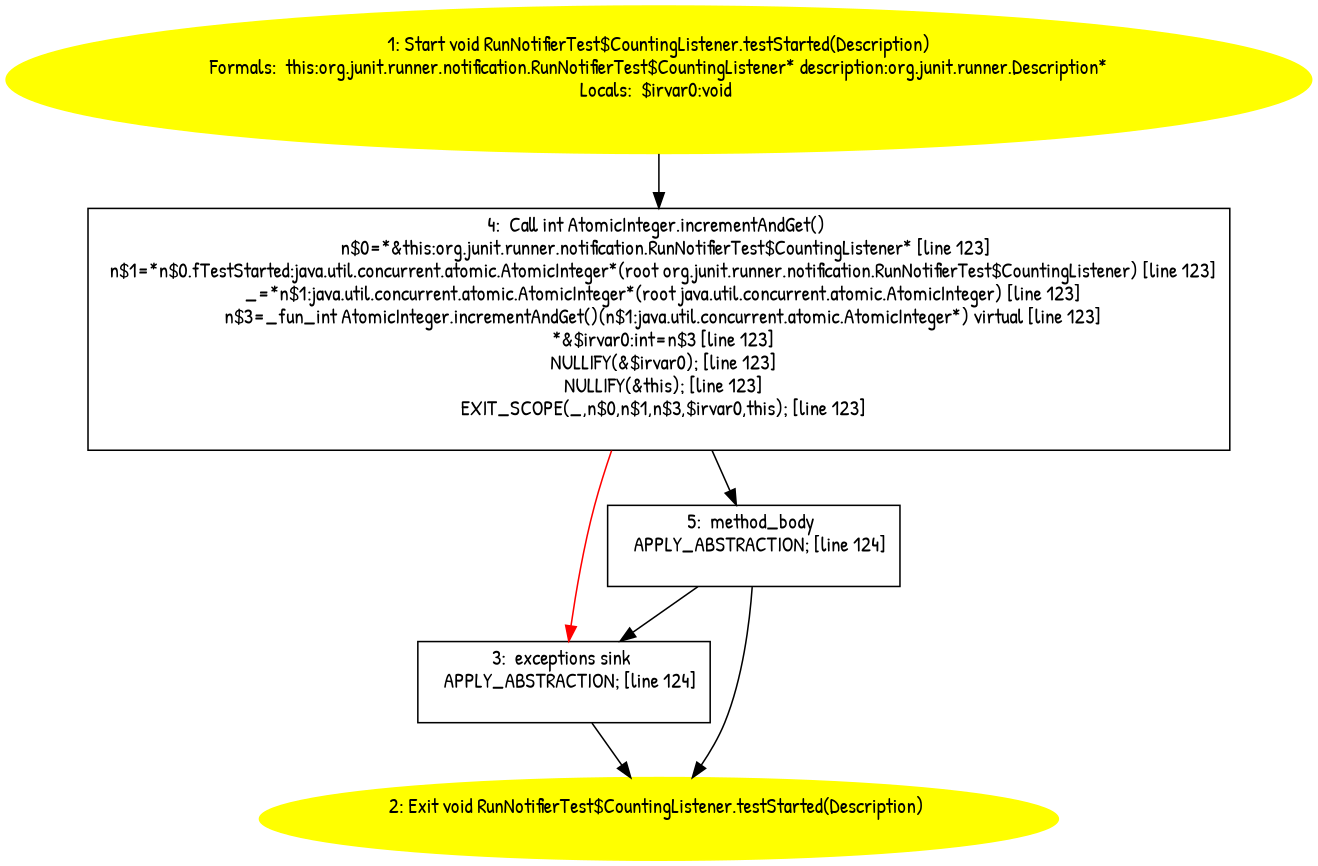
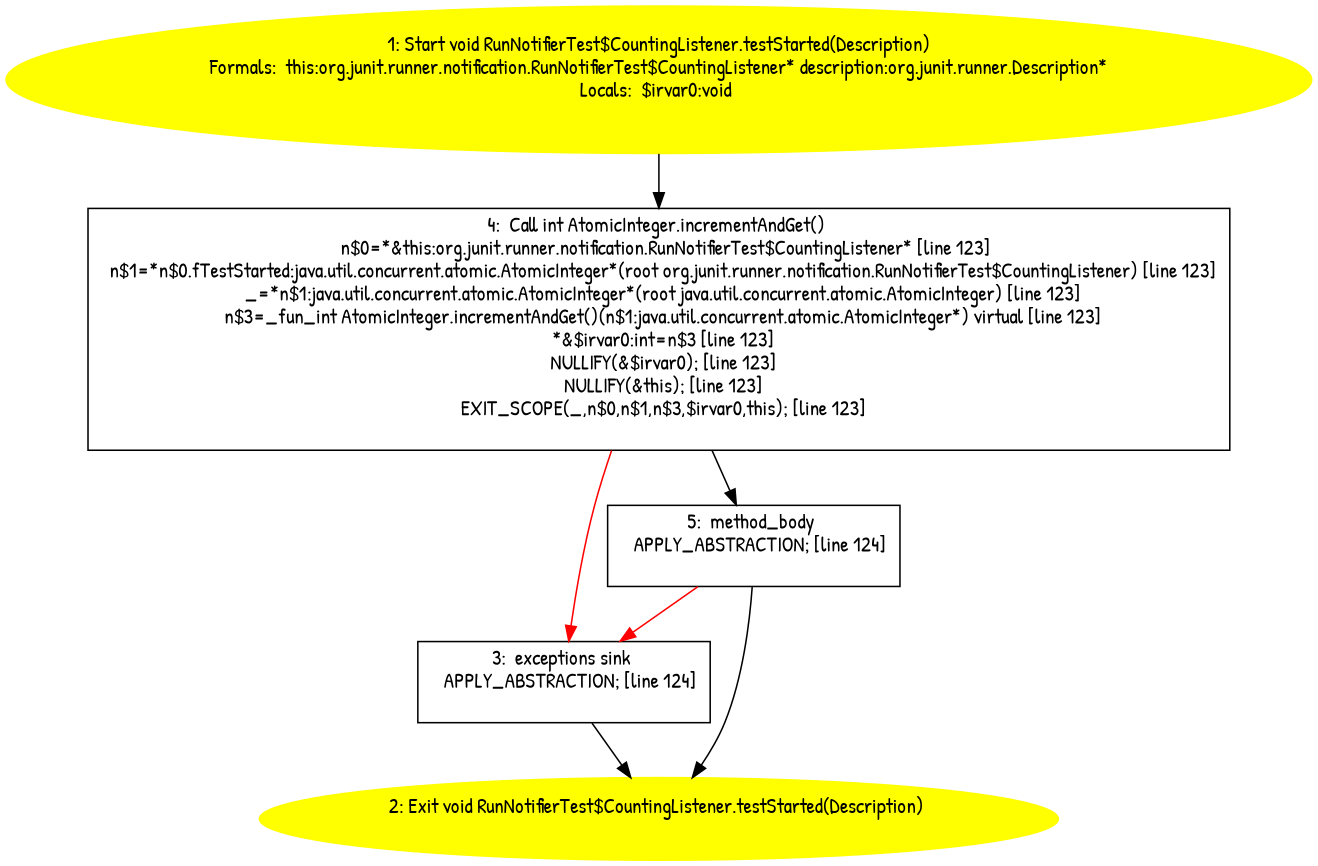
  digraph {
    fontname="Patrick Hand"
    node [fontname="Patrick Hand" shape=box]
    edge [fontname="Patrick Hand"]
    n1 [color=yellow label="1: Start void RunNotifierTest$CountingListener.testStarted(Description)\nFormals:  this:org.junit.runner.notification.RunNotifierTest$CountingListener* description:org.junit.runner.Description*\nLocals:  $irvar0:void \n  " style=filled shape=""]
    n2 [label="4:  Call int AtomicInteger.incrementAndGet() \n   n$0=*&this:org.junit.runner.notification.RunNotifierTest$CountingListener* [line 123]\n  n$1=*n$0.fTestStarted:java.util.concurrent.atomic.AtomicInteger*(root org.junit.runner.notification.RunNotifierTest$CountingListener) [line 123]\n  _=*n$1:java.util.concurrent.atomic.AtomicInteger*(root java.util.concurrent.atomic.AtomicInteger) [line 123]\n  n$3=_fun_int AtomicInteger.incrementAndGet()(n$1:java.util.concurrent.atomic.AtomicInteger*) virtual [line 123]\n  *&$irvar0:int=n$3 [line 123]\n  NULLIFY(&$irvar0); [line 123]\n  NULLIFY(&this); [line 123]\n  EXIT_SCOPE(_,n$0,n$1,n$3,$irvar0,this); [line 123]\n "]
    n3 [label="3:  exceptions sink \n   APPLY_ABSTRACTION; [line 124]\n "]
    n4 [label="5:  method_body \n   APPLY_ABSTRACTION; [line 124]\n "]
    n5 [color=yellow label="2: Exit void RunNotifierTest$CountingListener.testStarted(Description) \n  " style=filled shape=""]
    n1 -> n2
    n2 -> n3 [color=red]
    n2 -> n4
    n3 -> n5
-   n4 -> n3 [color=black]
+   n4 -> n3 [color=red]
    n4 -> n5
  }
